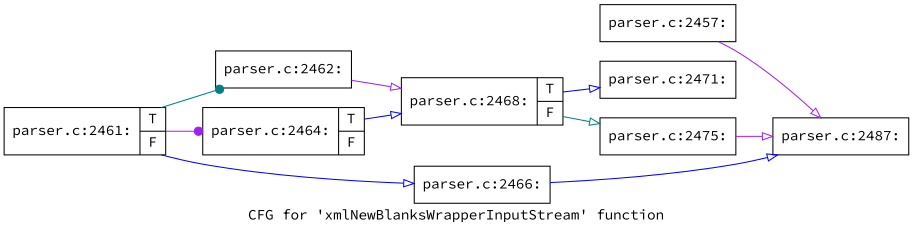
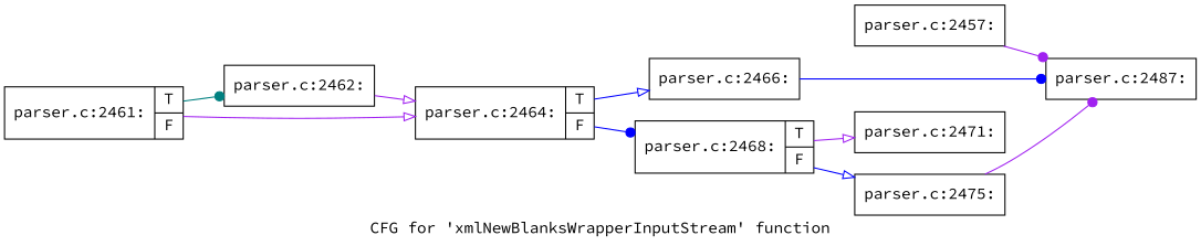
  digraph {
    fontname="Source Code Pro"
    label="CFG for 'xmlNewBlanksWrapperInputStream' function"
    rankdir=LR
    node [fontname="Source Code Pro" shape=record]
    edge [arrowhead=onormal color=purple fontname="Source Code Pro"]
    n1 [label="{parser.c:2457:}"]
    n2 [label="{parser.c:2487:}"]
    n3 [label="{parser.c:2461:|{<s0>T|<s1>F}}"]
    n4 [label="{parser.c:2462:}"]
    n5 [label="{parser.c:2464:|{<s0>T|<s1>F}}"]
    n6 [label="{parser.c:2466:}"]
    n7 [label="{parser.c:2468:|{<s0>T|<s1>F}}"]
    n8 [label="{parser.c:2471:}"]
    n9 [label="{parser.c:2475:}"]
-   n1 -> n2
+   n1 -> n2 [arrowhead=dot]
    n3 -> n4 [arrowhead=dot color=teal]
-   n3 -> n5 [arrowhead=dot]
-   n4 -> n7
-   n3 -> n6 [color=blue]
-   n5 -> n7 [color=blue]
-   n6 -> n2 [color=blue]
-   n7 -> n8 [color=blue]
-   n7 -> n9 [color=teal]
-   n9 -> n2
+   n3 -> n5
+   n4 -> n5
+   n5 -> n6 [color=blue]
+   n5 -> n7 [arrowhead=dot color=blue]
+   n6 -> n2 [arrowhead=dot color=blue]
+   n7 -> n8
+   n7 -> n9 [color=blue]
+   n9 -> n2 [arrowhead=dot]
  }
